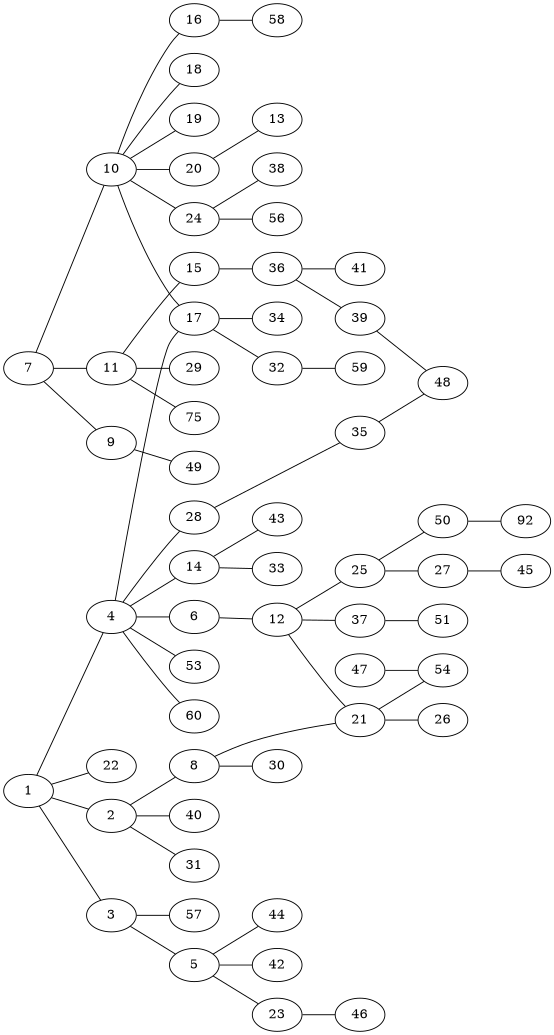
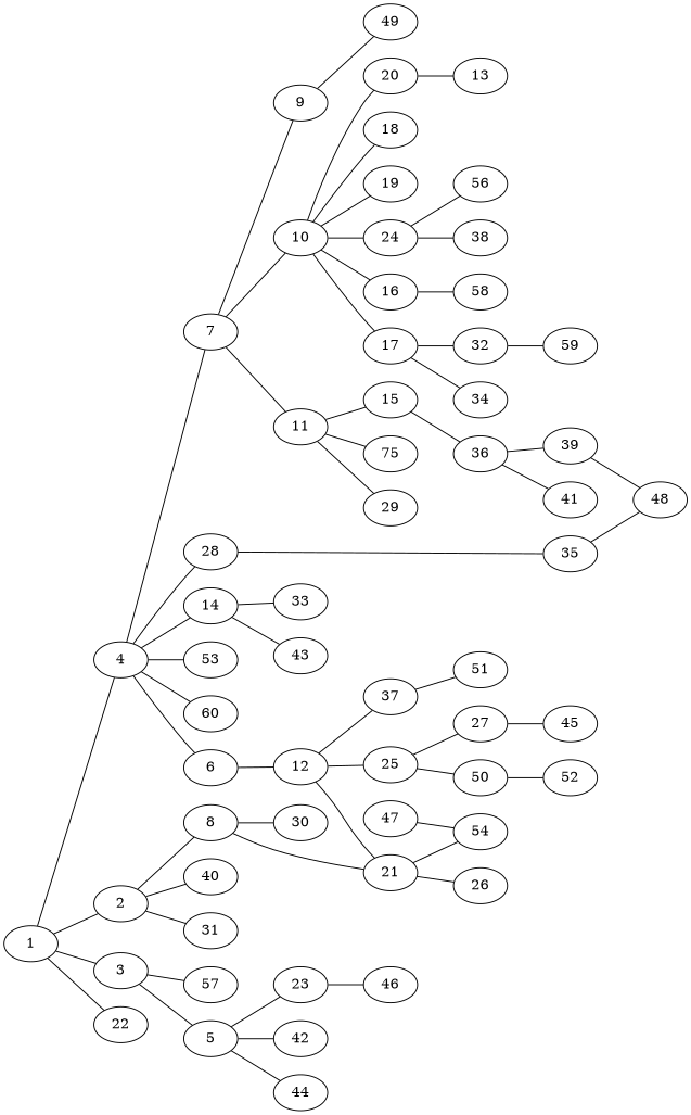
  graph {
    rankdir=LR
    1
    2
    3
    4
    22
    8
    31
    40
    5
    57
    6
    7
    14
    28
    53
    60
    21
    30
    23
    42
    44
    12
    9
    10
    11
    33
    43
    35
    26
    54
    46
    25
    37
    49
    16
    17
    18
    19
    20
    24
    15
    29
    n43 [label=75]
    48
    27
    50
    51
    58
    32
    34
    13
    38
    56
    36
    47
    59
    39
    41
    45
-   52 [label=92]
+   52
    1 -- 2
    1 -- 3
    1 -- 4
    1 -- 22
    2 -- 8
    2 -- 31
    2 -- 40
    3 -- 5
    3 -- 57
    4 -- 6
-   4 -- 17
+   4 -- 7
    4 -- 14
    4 -- 28
    4 -- 53
    4 -- 60
    8 -- 21
    8 -- 30
    5 -- 23
    5 -- 42
    5 -- 44
    6 -- 12
    7 -- 9
    7 -- 10
    7 -- 11
    14 -- 33
    14 -- 43
    28 -- 35
    21 -- 26
    21 -- 54
    23 -- 46
    12 -- 21
    12 -- 25
    12 -- 37
    9 -- 49
    10 -- 16
    10 -- 17
    10 -- 18
    10 -- 19
    10 -- 20
    10 -- 24
    11 -- 15
    11 -- 29
    11 -- n43
    35 -- 48
    25 -- 27
    25 -- 50
    37 -- 51
    16 -- 58
    17 -- 32
    17 -- 34
    20 -- 13
    24 -- 38
    24 -- 56
    15 -- 36
    27 -- 45
    50 -- 52
    32 -- 59
    36 -- 39
    36 -- 41
    47 -- 54
    39 -- 48
  }
